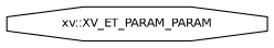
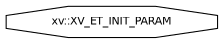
  digraph {
    rankdir=LR
-   n1 [color=black fillcolor=white fontname=Helvetica fontsize=10 height=0.2 label="xv::XV_ET_PARAM_PARAM" shape=octagon style=filled width=0.4]
+   n1 [color=black fillcolor=white fontname=Helvetica fontsize=10 height=0.2 label="xv::XV_ET_INIT_PARAM" shape=octagon style=filled width=0.4]
  }
